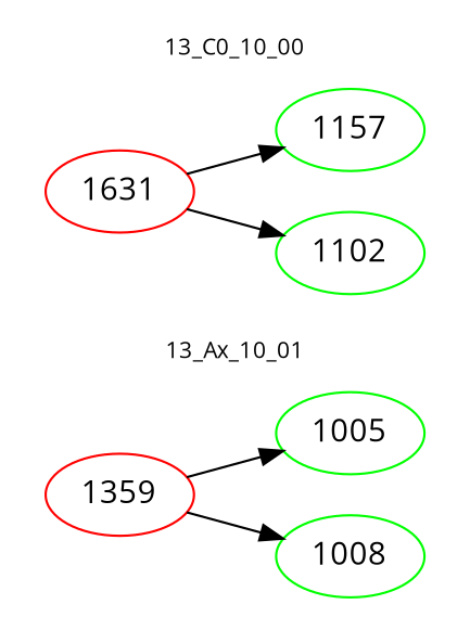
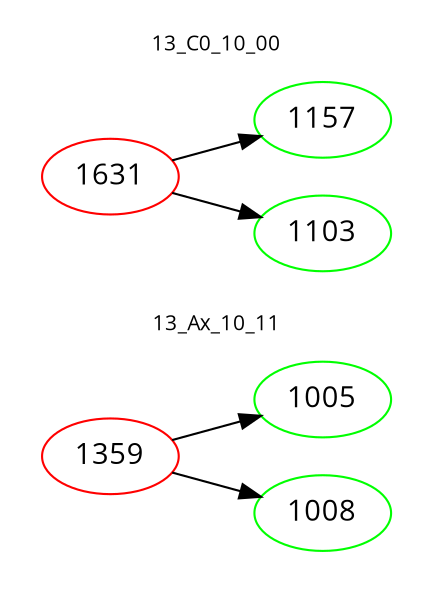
  digraph {
    fontname="Open Sans"
    rankdir=LR
    node [color=green fontname="Open Sans"]
    edge [color=black fontname="Open Sans"]
    n1 [color=red label=1359]
    n2 [label=1008]
    n3 [label=1005]
    n4 [color=red label=1631]
-   n5 [label=1102]
+   n5 [label=1103]
    n6 [label=1157]
    subgraph cluster_1 {
      color=white
      fontsize=10
-     label="13_Ax_10_01"
+     label="13_Ax_10_11"
      n1
      n2
      n3
    }
    subgraph cluster_2 {
      color=white
      fontsize=10
      label="13_C0_10_00"
      n4
      n5
      n6
    }
    n1 -> n2
    n1 -> n3
    n4 -> n5
    n4 -> n6
  }
